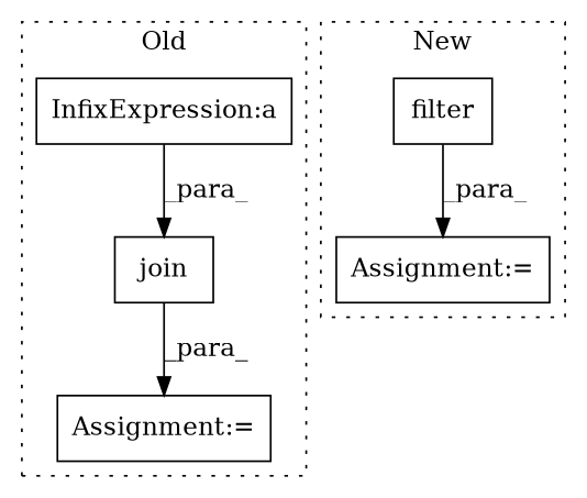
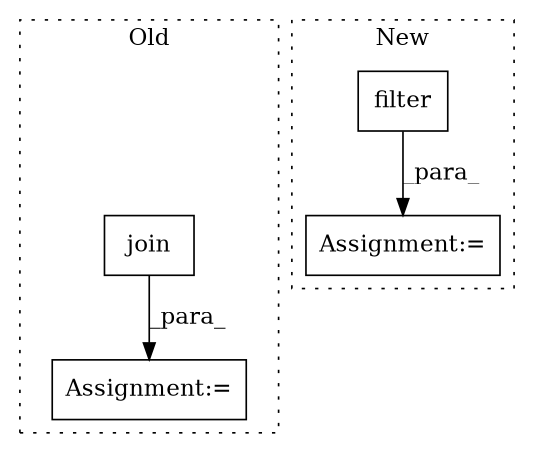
  digraph {
    node [a=32 l=1 shape=box]
    n1 [l="14,-3" label=join s="1370,1498"]
    n2 [a=7 label="Assignment:=" s=1873]
-   n3 [a=27 l=3 label="InfixExpression:a" s=1391]
    n4 [l="7,1" label=filter s="1276,1446"]
    n5 [a=7 label="Assignment:=" s=1488]
    subgraph cluster_1 {
      label=Old
      style=dotted
      n1
      n2
-     n3
    }
    subgraph cluster_2 {
      label=New
      style=dotted
      n4
      n5
    }
    n1 -> n2 [label=_para_]
-   n3 -> n1 [label=_para_]
    n4 -> n5 [label=_para_]
  }
